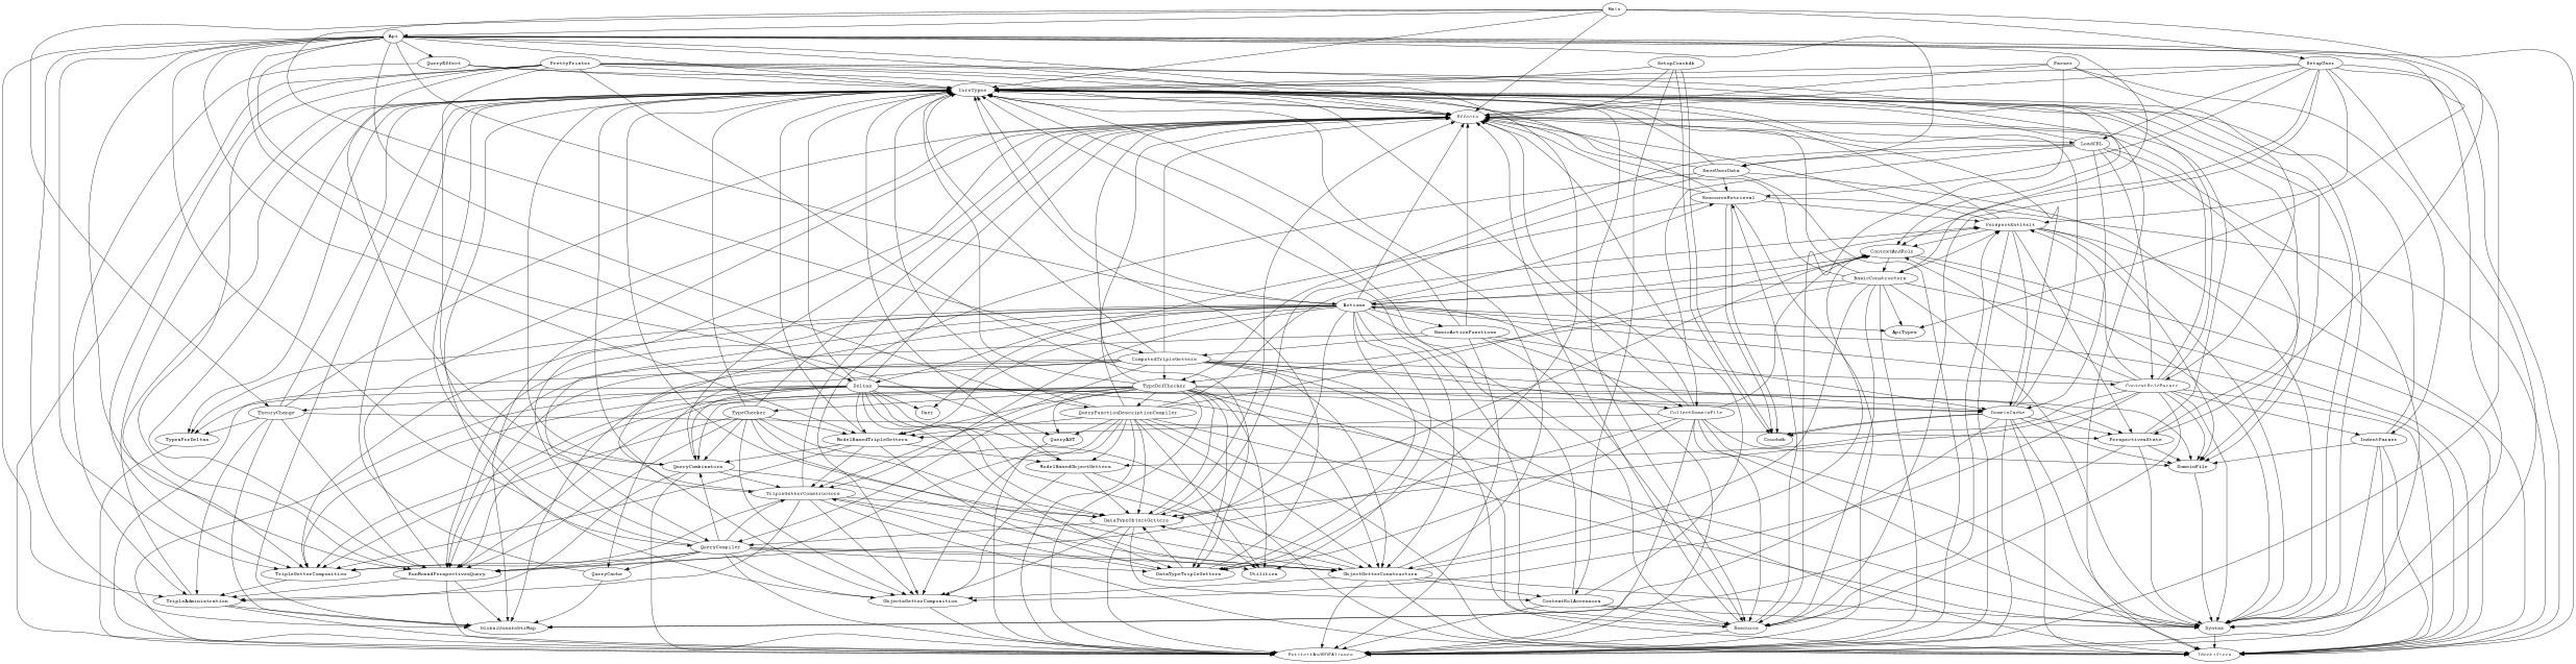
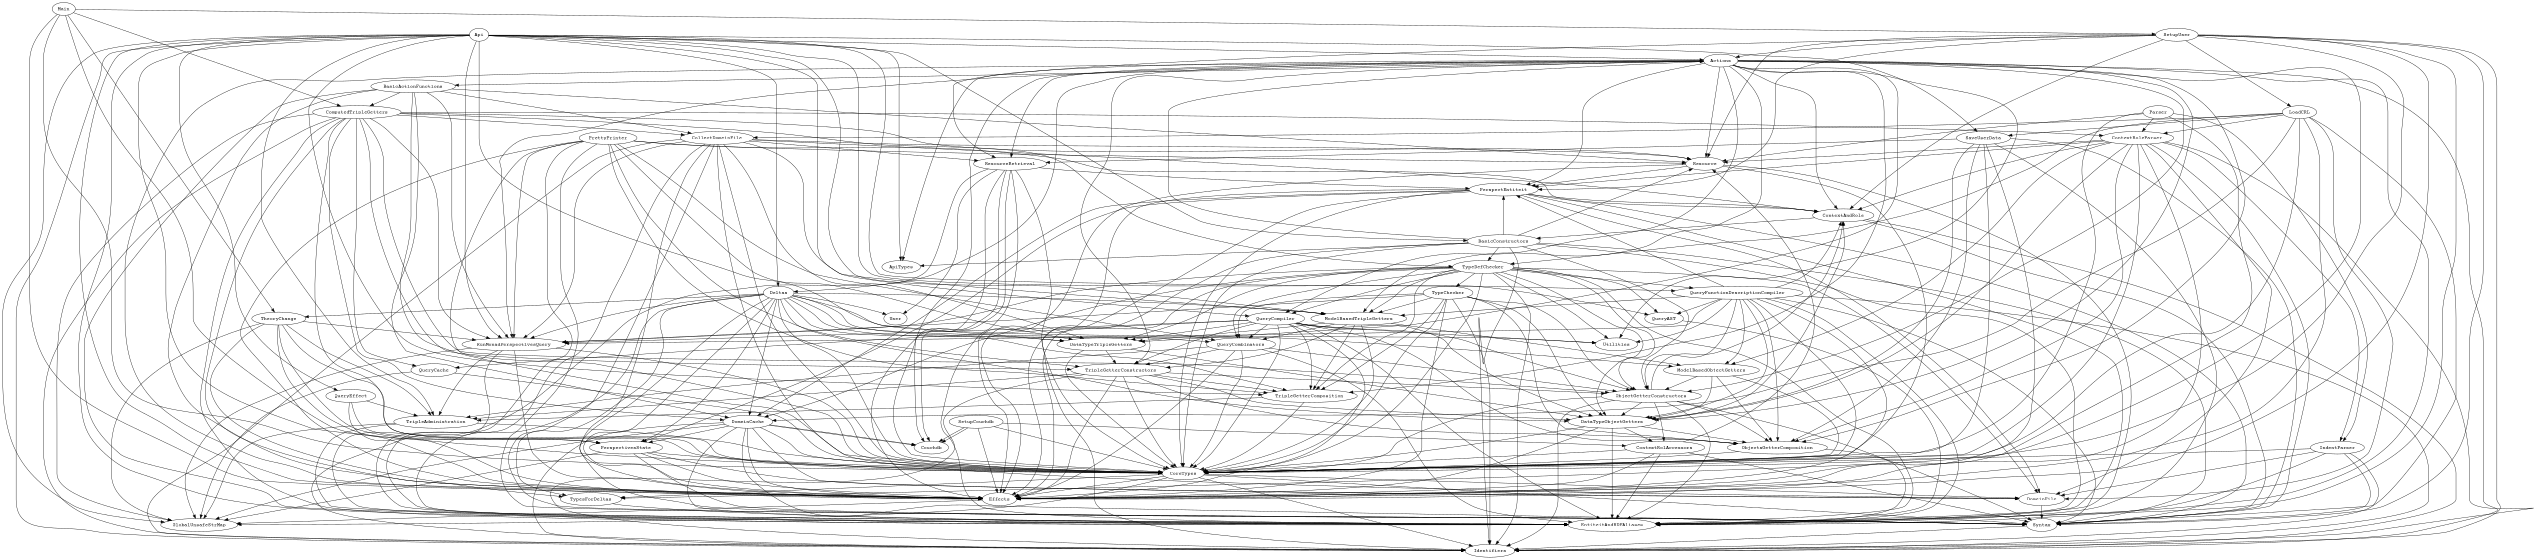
  digraph {
    fontname="Courier Prime"
    node [fontname="Courier Prime"]
    edge [fontname="Courier Prime"]
    Syntax
    Identifiers
    PerspectivesState
    CoreTypes
    DomeinFile
    Effects
    GlobalUnsafeStrMap
    TypesForDeltas
    EntiteitAndRDFAliases
    Actions
    Utilities
    ApiTypes
    BasicActionFunctions
    ContextAndRole
    DataTypeObjectGetters
    DataTypeTripleGetters
    Deltas
    ModelBasedTripleGetters
    ObjectGetterConstructors
    ObjectsGetterComposition
    PerspectEntiteit
    QueryCompiler
    Resource
    ResourceRetrieval
    RunMonadPerspectivesQuery
    TripleGetterComposition
    TripleGetterConstructors
    CollectDomeinFile
    ComputedTripleGetters
    DomeinCache
    BasicConstructors
    ContextRolAccessors
    ModelBasedObjectGetters
    QueryCombinators
    TheoryChange
    User
    QueryCache
    Couchdb
    TripleAdministration
    TypeDefChecker
    ContextRoleParser
    QueryAST
    QueryFunctionDescriptionCompiler
    TypeChecker
    IndentParser
    LoadCRL
    SaveUserData
    Main
    Api
    SetupUser
    QueryEffect
    SetupCouchdb
    Parser
    PrettyPrinter
    Syntax -> Identifiers
    PerspectivesState -> Syntax
    PerspectivesState -> CoreTypes
    PerspectivesState -> DomeinFile
    PerspectivesState -> Effects
    PerspectivesState -> GlobalUnsafeStrMap
    CoreTypes -> Syntax
    CoreTypes -> Identifiers
    CoreTypes -> DomeinFile
    CoreTypes -> Effects
    CoreTypes -> GlobalUnsafeStrMap
    CoreTypes -> TypesForDeltas
    DomeinFile -> Syntax
    Effects -> GlobalUnsafeStrMap
    TypesForDeltas -> EntiteitAndRDFAliases
    Actions -> Identifiers
    Actions -> CoreTypes
    Actions -> Effects
    Actions -> TypesForDeltas
    Actions -> EntiteitAndRDFAliases
    Actions -> Utilities
    Actions -> ApiTypes
    Actions -> BasicActionFunctions
    Actions -> ContextAndRole
    Actions -> DataTypeObjectGetters
    Actions -> DataTypeTripleGetters
    Actions -> Deltas
    Actions -> ModelBasedTripleGetters
    Actions -> ObjectGetterConstructors
    Actions -> ObjectsGetterComposition
    Actions -> PerspectEntiteit
    Actions -> QueryCompiler
    Actions -> Resource
    Actions -> ResourceRetrieval
    Actions -> RunMonadPerspectivesQuery
    Actions -> TripleGetterComposition
    Actions -> TripleGetterConstructors
    BasicActionFunctions -> CoreTypes
    BasicActionFunctions -> Effects
    BasicActionFunctions -> EntiteitAndRDFAliases
    BasicActionFunctions -> Resource
    BasicActionFunctions -> RunMonadPerspectivesQuery
    BasicActionFunctions -> CollectDomeinFile
    BasicActionFunctions -> ComputedTripleGetters
    BasicActionFunctions -> DomeinCache
    ContextAndRole -> Syntax
    ContextAndRole -> Identifiers
    ContextAndRole -> BasicConstructors
    DataTypeObjectGetters -> CoreTypes
    DataTypeObjectGetters -> Effects
    DataTypeObjectGetters -> EntiteitAndRDFAliases
    DataTypeObjectGetters -> ContextAndRole
    DataTypeObjectGetters -> ObjectsGetterComposition
    DataTypeObjectGetters -> ContextRolAccessors
    DataTypeTripleGetters -> CoreTypes
    DataTypeTripleGetters -> DataTypeObjectGetters
    DataTypeTripleGetters -> TripleGetterConstructors
    Deltas -> Syntax
    Deltas -> PerspectivesState
    Deltas -> CoreTypes
    Deltas -> Effects
    Deltas -> TypesForDeltas
    Deltas -> EntiteitAndRDFAliases
    Deltas -> Utilities
    Deltas -> DataTypeObjectGetters
    Deltas -> DataTypeTripleGetters
    Deltas -> ModelBasedTripleGetters
    Deltas -> RunMonadPerspectivesQuery
    Deltas -> TripleGetterComposition
    Deltas -> DomeinCache
    Deltas -> ModelBasedObjectGetters
    Deltas -> QueryCombinators
    Deltas -> TheoryChange
    Deltas -> User
    ModelBasedTripleGetters -> CoreTypes
    ModelBasedTripleGetters -> DataTypeTripleGetters
    ModelBasedTripleGetters -> TripleGetterComposition
    ModelBasedTripleGetters -> TripleGetterConstructors
    ModelBasedTripleGetters -> ModelBasedObjectGetters
    ModelBasedTripleGetters -> QueryCombinators
    ObjectGetterConstructors -> Syntax
    ObjectGetterConstructors -> Identifiers
    ObjectGetterConstructors -> CoreTypes
    ObjectGetterConstructors -> EntiteitAndRDFAliases
    ObjectGetterConstructors -> ContextAndRole
    ObjectGetterConstructors -> DataTypeObjectGetters
    ObjectGetterConstructors -> ObjectsGetterComposition
    ObjectGetterConstructors -> ContextRolAccessors
    ObjectsGetterComposition -> CoreTypes
    ObjectsGetterComposition -> EntiteitAndRDFAliases
    PerspectEntiteit -> Syntax
    PerspectEntiteit -> Identifiers
    PerspectEntiteit -> PerspectivesState
    PerspectEntiteit -> CoreTypes
    PerspectEntiteit -> DomeinFile
    PerspectEntiteit -> Effects
    PerspectEntiteit -> EntiteitAndRDFAliases
    PerspectEntiteit -> ContextAndRole
    PerspectEntiteit -> DomeinCache
    QueryCompiler -> CoreTypes
    QueryCompiler -> Effects
    QueryCompiler -> EntiteitAndRDFAliases
    QueryCompiler -> Utilities
-   DataTypeObjectGetters -> QueryCompiler
+   QueryCompiler -> DataTypeObjectGetters
    QueryCompiler -> DataTypeTripleGetters
    QueryCompiler -> ObjectGetterConstructors
    QueryCompiler -> ObjectsGetterComposition
    QueryCompiler -> RunMonadPerspectivesQuery
    QueryCompiler -> TripleGetterComposition
    QueryCompiler -> TripleGetterConstructors
    QueryCompiler -> QueryCombinators
    QueryCompiler -> QueryCache
    Resource -> CoreTypes
    Resource -> Effects
    Resource -> EntiteitAndRDFAliases
    Resource -> PerspectEntiteit
-   Resource -> ResourceRetrieval
+   CollectDomeinFile -> ResourceRetrieval
    ResourceRetrieval -> Identifiers
    ResourceRetrieval -> CoreTypes
    ResourceRetrieval -> Effects
    ResourceRetrieval -> EntiteitAndRDFAliases
    ResourceRetrieval -> PerspectEntiteit
    ResourceRetrieval -> User
    ResourceRetrieval -> Couchdb
    ResourceRetrieval -> Couchdb
    RunMonadPerspectivesQuery -> CoreTypes
    RunMonadPerspectivesQuery -> Effects
    RunMonadPerspectivesQuery -> GlobalUnsafeStrMap
    RunMonadPerspectivesQuery -> EntiteitAndRDFAliases
    RunMonadPerspectivesQuery -> TripleAdministration
-   CoreTypes -> TripleGetterComposition
+   TripleGetterComposition -> CoreTypes
    TripleGetterComposition -> TripleAdministration
    TripleGetterConstructors -> Identifiers
    TripleGetterConstructors -> CoreTypes
    TripleGetterConstructors -> Effects
    TripleGetterConstructors -> DataTypeObjectGetters
    TripleGetterConstructors -> ObjectGetterConstructors
    TripleGetterConstructors -> ObjectsGetterComposition
    TripleGetterConstructors -> TripleGetterComposition
    TripleGetterConstructors -> TripleAdministration
    CollectDomeinFile -> Syntax
    CollectDomeinFile -> Identifiers
    CollectDomeinFile -> CoreTypes
    CollectDomeinFile -> DomeinFile
    CollectDomeinFile -> Effects
    CollectDomeinFile -> EntiteitAndRDFAliases
    CollectDomeinFile -> ContextAndRole
    CollectDomeinFile -> DataTypeTripleGetters
    CollectDomeinFile -> ModelBasedTripleGetters
    CollectDomeinFile -> Resource
    CollectDomeinFile -> RunMonadPerspectivesQuery
    ComputedTripleGetters -> Identifiers
    ComputedTripleGetters -> CoreTypes
    ComputedTripleGetters -> Effects
    ComputedTripleGetters -> GlobalUnsafeStrMap
    ComputedTripleGetters -> EntiteitAndRDFAliases
    ComputedTripleGetters -> ObjectGetterConstructors
    ComputedTripleGetters -> Resource
    ComputedTripleGetters -> RunMonadPerspectivesQuery
    ComputedTripleGetters -> TripleGetterConstructors
    ComputedTripleGetters -> CollectDomeinFile
    ComputedTripleGetters -> DomeinCache
    ComputedTripleGetters -> QueryCache
    ComputedTripleGetters -> TypeDefChecker
    ComputedTripleGetters -> ContextRoleParser
    DomeinCache -> Syntax
    DomeinCache -> Identifiers
    DomeinCache -> PerspectivesState
    DomeinCache -> CoreTypes
    DomeinCache -> DomeinFile
    DomeinCache -> Effects
    DomeinCache -> GlobalUnsafeStrMap
    DomeinCache -> EntiteitAndRDFAliases
    DomeinCache -> Couchdb
    DomeinCache -> Couchdb
    BasicConstructors -> Syntax
    BasicConstructors -> Identifiers
    BasicConstructors -> CoreTypes
    BasicConstructors -> Effects
    BasicConstructors -> EntiteitAndRDFAliases
    BasicConstructors -> Actions
    BasicConstructors -> ApiTypes
    BasicConstructors -> ObjectGetterConstructors
    BasicConstructors -> PerspectEntiteit
    BasicConstructors -> Resource
    BasicConstructors -> TypeDefChecker
    ContextRolAccessors -> Syntax
    ContextRolAccessors -> CoreTypes
    ContextRolAccessors -> Effects
    ContextRolAccessors -> EntiteitAndRDFAliases
    ContextRolAccessors -> Resource
    ModelBasedObjectGetters -> CoreTypes
    ModelBasedObjectGetters -> DataTypeObjectGetters
    ModelBasedObjectGetters -> ObjectGetterConstructors
    ModelBasedObjectGetters -> ObjectsGetterComposition
    QueryCombinators -> CoreTypes
    QueryCombinators -> Effects
    QueryCombinators -> EntiteitAndRDFAliases
    QueryCombinators -> ObjectGetterConstructors
    QueryCombinators -> TripleGetterConstructors
    QueryCombinators -> TripleAdministration
    TheoryChange -> PerspectivesState
    TheoryChange -> CoreTypes
    TheoryChange -> Effects
    TheoryChange -> GlobalUnsafeStrMap
    TheoryChange -> TypesForDeltas
    TheoryChange -> RunMonadPerspectivesQuery
    TheoryChange -> TripleAdministration
    QueryCache -> CoreTypes
    QueryCache -> GlobalUnsafeStrMap
    TripleAdministration -> CoreTypes
    TripleAdministration -> GlobalUnsafeStrMap
    TripleAdministration -> EntiteitAndRDFAliases
    TypeDefChecker -> Identifiers
    TypeDefChecker -> CoreTypes
    TypeDefChecker -> DomeinFile
    TypeDefChecker -> Effects
    TypeDefChecker -> EntiteitAndRDFAliases
    TypeDefChecker -> Utilities
    TypeDefChecker -> DataTypeObjectGetters
    TypeDefChecker -> DataTypeTripleGetters
    TypeDefChecker -> ModelBasedTripleGetters
    TypeDefChecker -> ObjectGetterConstructors
    TypeDefChecker -> QueryCompiler
    TypeDefChecker -> RunMonadPerspectivesQuery
    TypeDefChecker -> TripleGetterComposition
    TypeDefChecker -> DomeinCache
    TypeDefChecker -> QueryCombinators
    TypeDefChecker -> QueryAST
    TypeDefChecker -> QueryFunctionDescriptionCompiler
    TypeDefChecker -> TypeChecker
    ContextRoleParser -> Syntax
    ContextRoleParser -> Identifiers
    ContextRoleParser -> CoreTypes
    ContextRoleParser -> DomeinFile
    ContextRoleParser -> Effects
    ContextRoleParser -> ContextAndRole
    ContextRoleParser -> DataTypeObjectGetters
    ContextRoleParser -> ObjectsGetterComposition
    ContextRoleParser -> PerspectEntiteit
    ContextRoleParser -> Resource
    ContextRoleParser -> ModelBasedObjectGetters
    ContextRoleParser -> IndentParser
    QueryAST -> EntiteitAndRDFAliases
    QueryFunctionDescriptionCompiler -> Syntax
    QueryFunctionDescriptionCompiler -> Identifiers
    QueryFunctionDescriptionCompiler -> CoreTypes
    QueryFunctionDescriptionCompiler -> Effects
    QueryFunctionDescriptionCompiler -> EntiteitAndRDFAliases
    QueryFunctionDescriptionCompiler -> Utilities
    QueryFunctionDescriptionCompiler -> ContextAndRole
    QueryFunctionDescriptionCompiler -> DataTypeObjectGetters
    QueryFunctionDescriptionCompiler -> ModelBasedTripleGetters
    QueryFunctionDescriptionCompiler -> ObjectGetterConstructors
    QueryFunctionDescriptionCompiler -> ObjectsGetterComposition
    QueryFunctionDescriptionCompiler -> PerspectEntiteit
    QueryFunctionDescriptionCompiler -> RunMonadPerspectivesQuery
    QueryFunctionDescriptionCompiler -> ModelBasedObjectGetters
    QueryFunctionDescriptionCompiler -> QueryAST
    TypeChecker -> Identifiers
    TypeChecker -> CoreTypes
    TypeChecker -> Effects
    TypeChecker -> DataTypeObjectGetters
    TypeChecker -> ModelBasedTripleGetters
    TypeChecker -> ObjectGetterConstructors
    TypeChecker -> ObjectsGetterComposition
    TypeChecker -> RunMonadPerspectivesQuery
    TypeChecker -> TripleGetterComposition
    TypeChecker -> QueryCombinators
    IndentParser -> Syntax
    IndentParser -> Identifiers
    IndentParser -> CoreTypes
    IndentParser -> DomeinFile
    IndentParser -> EntiteitAndRDFAliases
    LoadCRL -> Syntax
    LoadCRL -> CoreTypes
    LoadCRL -> DomeinFile
-   Effects -> LoadCRL
+   LoadCRL -> Effects
    LoadCRL -> CollectDomeinFile
    LoadCRL -> DomeinCache
    LoadCRL -> TypeDefChecker
    LoadCRL -> ContextRoleParser
    LoadCRL -> SaveUserData
    SaveUserData -> Syntax
    SaveUserData -> CoreTypes
    SaveUserData -> Effects
    SaveUserData -> EntiteitAndRDFAliases
    SaveUserData -> DataTypeObjectGetters
    SaveUserData -> ObjectsGetterComposition
    SaveUserData -> ResourceRetrieval
    Main -> PerspectivesState
    Main -> CoreTypes
    Main -> Effects
    Main -> ComputedTripleGetters
    Main -> TheoryChange
-   Main -> Api
    Main -> SetupUser
    Api -> Identifiers
    Api -> CoreTypes
    Api -> Effects
    Api -> GlobalUnsafeStrMap
    Api -> EntiteitAndRDFAliases
    Api -> Actions
    Api -> ApiTypes
    Api -> DataTypeTripleGetters
    Api -> Deltas
    Api -> ModelBasedTripleGetters
    Api -> QueryCompiler
    Api -> RunMonadPerspectivesQuery
    Api -> TripleGetterComposition
    Api -> BasicConstructors
    Api -> TripleAdministration
    Api -> QueryAST
    Api -> QueryFunctionDescriptionCompiler
    Api -> SaveUserData
    Api -> QueryEffect
    SetupUser -> Syntax
    SetupUser -> Identifiers
    SetupUser -> CoreTypes
    SetupUser -> Effects
    SetupUser -> EntiteitAndRDFAliases
-   ContextRoleParser -> Actions
+   SetupUser -> Actions
    SetupUser -> ContextAndRole
    SetupUser -> PerspectEntiteit
    SetupUser -> Resource
    SetupUser -> ResourceRetrieval
    SetupUser -> LoadCRL
    QueryEffect -> CoreTypes
    QueryEffect -> Effects
    QueryEffect -> TripleAdministration
    SetupCouchdb -> CoreTypes
    SetupCouchdb -> Effects
    SetupCouchdb -> ContextRolAccessors
    SetupCouchdb -> Couchdb
    SetupCouchdb -> Couchdb
    Parser -> CoreTypes
    Parser -> Effects
    Parser -> Resource
    Parser -> ContextRoleParser
    Parser -> IndentParser
    PrettyPrinter -> Syntax
    PrettyPrinter -> CoreTypes
    PrettyPrinter -> Effects
    PrettyPrinter -> EntiteitAndRDFAliases
    PrettyPrinter -> ContextAndRole
    PrettyPrinter -> DataTypeTripleGetters
    PrettyPrinter -> Resource
    PrettyPrinter -> RunMonadPerspectivesQuery
    PrettyPrinter -> TripleGetterComposition
    PrettyPrinter -> TripleGetterConstructors
    PrettyPrinter -> QueryCombinators
  }
